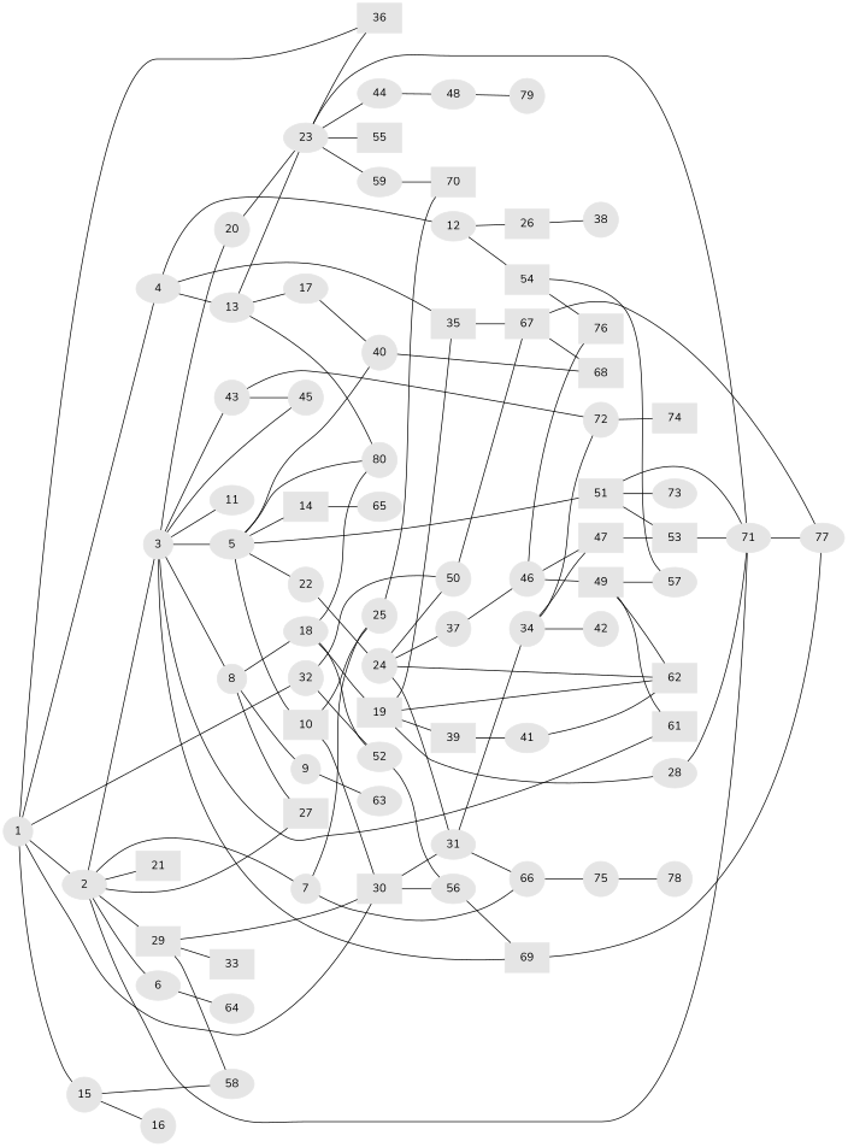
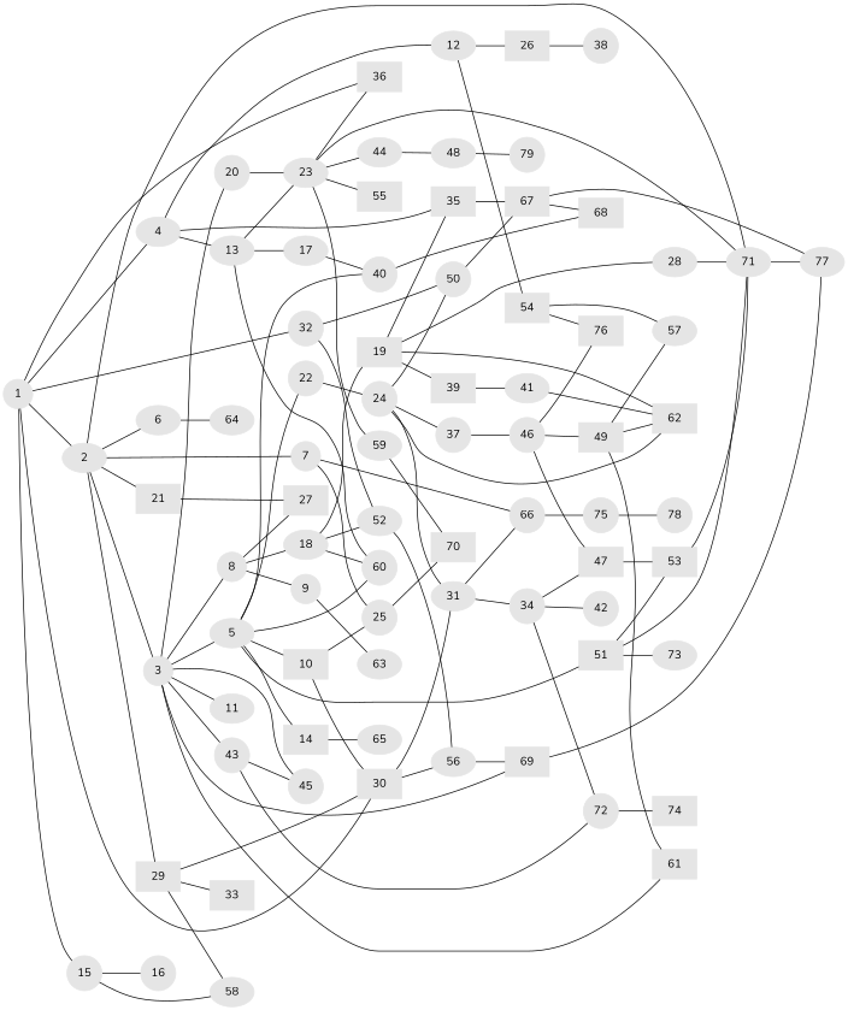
  graph {
    fontname=Nunito
    rankdir=LR
    node [color=gray90 fontname=Nunito shape=circle style=filled]
    edge [fontname=Nunito]
    2 [shape=ellipse]
    1
    4 [shape=ellipse]
    15
    30 [shape=box]
    32
    36 [shape=box]
    3
    6 [shape=ellipse]
    7
    21 [shape=box]
    27 [shape=box]
    29 [shape=box]
    71 [shape=ellipse]
    12 [shape=ellipse]
    13 [shape=ellipse]
    35 [shape=box]
    16
    58 [shape=ellipse]
    31 [shape=ellipse]
    56 [shape=ellipse]
    52 [shape=ellipse]
    50
    5 [shape=ellipse]
    8
    11 [shape=ellipse]
    20
    43
    45
    61 [shape=box]
    69 [shape=box]
    64 [shape=ellipse]
    25
    66
    33 [shape=box]
    77 [shape=ellipse]
    10 [shape=box]
    14 [shape=box]
    22
    40
    51 [shape=box]
-   60 [label=80]
+   60
    9
    18 [shape=ellipse]
    23 [shape=ellipse]
    72
    26 [shape=box]
    54 [shape=box]
    17 [shape=ellipse]
    67 [shape=box]
    65 [shape=ellipse]
    24
    68 [shape=box]
    53 [shape=box]
    73 [shape=ellipse]
    70 [shape=box]
    75
    63 [shape=ellipse]
    19 [shape=box]
    38
    76 [shape=box]
    57 [shape=ellipse]
    55 [shape=box]
    59 [shape=ellipse]
    44 [shape=ellipse]
    28 [shape=ellipse]
    39 [shape=box]
    62 [shape=box]
    41 [shape=ellipse]
    37
    34
    46
    42
    47 [shape=box]
    74 [shape=box]
    48 [shape=ellipse]
    49 [shape=box]
    79
    78
    2 -- 3
    2 -- 6
    2 -- 7
    2 -- 21
-   2 -- 27
+   21 -- 27
    2 -- 29
    2 -- 71
    1 -- 2
    1 -- 4
    1 -- 15
    1 -- 30
    1 -- 32
    1 -- 36
    4 -- 12
    4 -- 13
    4 -- 35
    15 -- 16
    15 -- 58
    30 -- 31
    30 -- 56
    32 -- 52
    32 -- 50
    3 -- 5
    3 -- 8
    3 -- 11
    3 -- 20
    3 -- 43
    3 -- 45
    3 -- 61
    3 -- 69
    6 -- 64
    7 -- 25
    7 -- 66
    29 -- 30
    29 -- 58
    29 -- 33
    71 -- 77
    12 -- 26
    12 -- 54
    13 -- 60
    13 -- 23
    13 -- 17
    35 -- 67
    31 -- 66
    31 -- 34
    56 -- 69
    52 -- 56
    50 -- 67
    5 -- 10
    5 -- 14
    5 -- 22
    5 -- 40
    5 -- 51
    5 -- 60
    8 -- 27
    8 -- 9
    8 -- 18
    20 -- 23
    43 -- 45
    43 -- 72
    69 -- 77
    25 -- 70
    66 -- 75
    10 -- 30
    10 -- 25
    14 -- 65
    22 -- 24
    40 -- 68
    51 -- 71
    51 -- 53
    51 -- 73
    9 -- 63
    18 -- 52
    18 -- 60
    18 -- 19
    23 -- 36
    23 -- 71
    23 -- 55
    23 -- 59
    23 -- 44
    72 -- 74
    26 -- 38
    54 -- 76
    54 -- 57
    17 -- 40
    67 -- 77
    67 -- 68
    24 -- 31
    24 -- 50
    24 -- 62
    24 -- 37
    53 -- 71
    75 -- 78
    19 -- 35
    19 -- 28
    19 -- 39
    19 -- 62
    59 -- 70
    44 -- 48
    28 -- 71
    39 -- 41
    41 -- 62
    37 -- 46
    34 -- 72
    34 -- 42
    34 -- 47
    46 -- 76
    46 -- 47
    46 -- 49
    47 -- 53
    48 -- 79
    49 -- 61
    49 -- 57
    49 -- 62
  }
